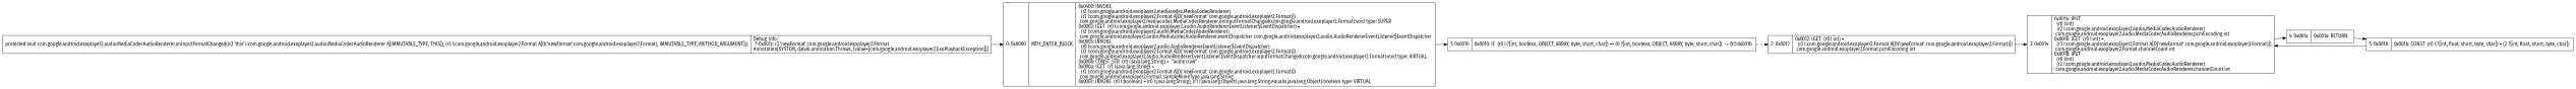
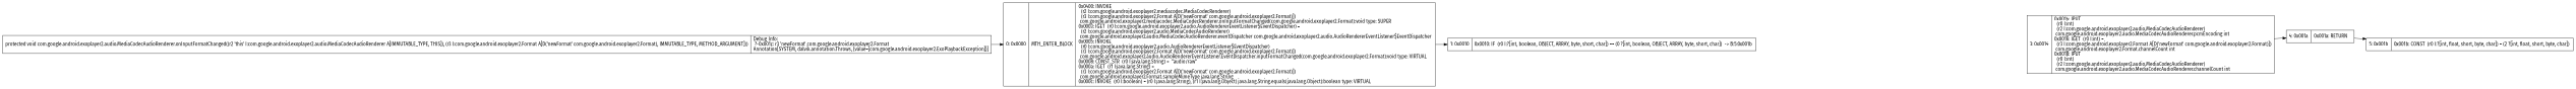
  digraph {
    fontname="Fira Sans"
    rankdir=LR
    node [fontname="Fira Sans" shape=record]
    edge [fontname="Fira Sans"]
    n1 [label="{0\:\ 0x0000|MTH_ENTER_BLOCK\l|0x0400: INVOKE  \l  (r2 I:com.google.android.exoplayer2.mediacodec.MediaCodecRenderer)\l  (r3 I:com.google.android.exoplayer2.Format A[D('newFormat' com.google.android.exoplayer2.Format)])\l com.google.android.exoplayer2.mediacodec.MediaCodecRenderer.onInputFormatChanged(com.google.android.exoplayer2.Format):void type: SUPER \l0x0003: IGET  (r0 I:com.google.android.exoplayer2.audio.AudioRendererEventListener$EventDispatcher) = \l  (r2 I:com.google.android.exoplayer2.audio.MediaCodecAudioRenderer)\l com.google.android.exoplayer2.audio.MediaCodecAudioRenderer.eventDispatcher com.google.android.exoplayer2.audio.AudioRendererEventListener$EventDispatcher \l0x0005: INVOKE  \l  (r0 I:com.google.android.exoplayer2.audio.AudioRendererEventListener$EventDispatcher)\l  (r3 I:com.google.android.exoplayer2.Format A[D('newFormat' com.google.android.exoplayer2.Format)])\l com.google.android.exoplayer2.audio.AudioRendererEventListener.EventDispatcher.inputFormatChanged(com.google.android.exoplayer2.Format):void type: VIRTUAL \l0x0008: CONST_STR  (r0 I:java.lang.String) =  \"audio\/raw\" \l0x000a: IGET  (r1 I:java.lang.String) = \l  (r3 I:com.google.android.exoplayer2.Format A[D('newFormat' com.google.android.exoplayer2.Format)])\l com.google.android.exoplayer2.Format.sampleMimeType java.lang.String \l0x000c: INVOKE  (r0 I:boolean) = (r0 I:java.lang.String), (r1 I:java.lang.Object) java.lang.String.equals(java.lang.Object):boolean type: VIRTUAL \l}"]
    n2 [label="{1\:\ 0x0010|0x0010: IF  (r0 I:?[int, boolean, OBJECT, ARRAY, byte, short, char]) == (0 ?[int, boolean, OBJECT, ARRAY, byte, short, char])  \-\> B:5:0x001b \l}"]
-   n3 [label="{2\:\ 0x0012|0x0012: IGET  (r0 I:int) = \l  (r3 I:com.google.android.exoplayer2.Format A[D('newFormat' com.google.android.exoplayer2.Format)])\l com.google.android.exoplayer2.Format.pcmEncoding int \l}"]
    n4 [label="{3\:\ 0x0014|0x0014: IPUT  \l  (r0 I:int)\l  (r2 I:com.google.android.exoplayer2.audio.MediaCodecAudioRenderer)\l com.google.android.exoplayer2.audio.MediaCodecAudioRenderer.pcmEncoding int \l0x0016: IGET  (r0 I:int) = \l  (r3 I:com.google.android.exoplayer2.Format A[D('newFormat' com.google.android.exoplayer2.Format)])\l com.google.android.exoplayer2.Format.channelCount int \l0x0018: IPUT  \l  (r0 I:int)\l  (r2 I:com.google.android.exoplayer2.audio.MediaCodecAudioRenderer)\l com.google.android.exoplayer2.audio.MediaCodecAudioRenderer.channelCount int \l}"]
    n5 [label="{5\:\ 0x001b|0x001b: CONST  (r0 I:?[int, float, short, byte, char]) = (2 ?[int, float, short, byte, char]) \l}"]
    n6 [label="{4\:\ 0x001a|0x001a: RETURN   \l}"]
    n7 [label="{protected void com.google.android.exoplayer2.audio.MediaCodecAudioRenderer.onInputFormatChanged((r2 'this' I:com.google.android.exoplayer2.audio.MediaCodecAudioRenderer A[IMMUTABLE_TYPE, THIS]), (r3 I:com.google.android.exoplayer2.Format A[D('newFormat' com.google.android.exoplayer2.Format), IMMUTABLE_TYPE, METHOD_ARGUMENT]))  | Debug Info:\l  ?\-0x001c: r3 'newFormat' com.google.android.exoplayer2.Format\lAnnotation[SYSTEM, dalvik.annotation.Throws, \{value=[com.google.android.exoplayer2.ExoPlaybackException]\}]\l}"]
    n1 -> n2
-   n2 -> n3 [style=dashed]
-   n3 -> n4
    n4 -> n6
-   n5 -> n4
    n6 -> n5
    n7 -> n1
  }
